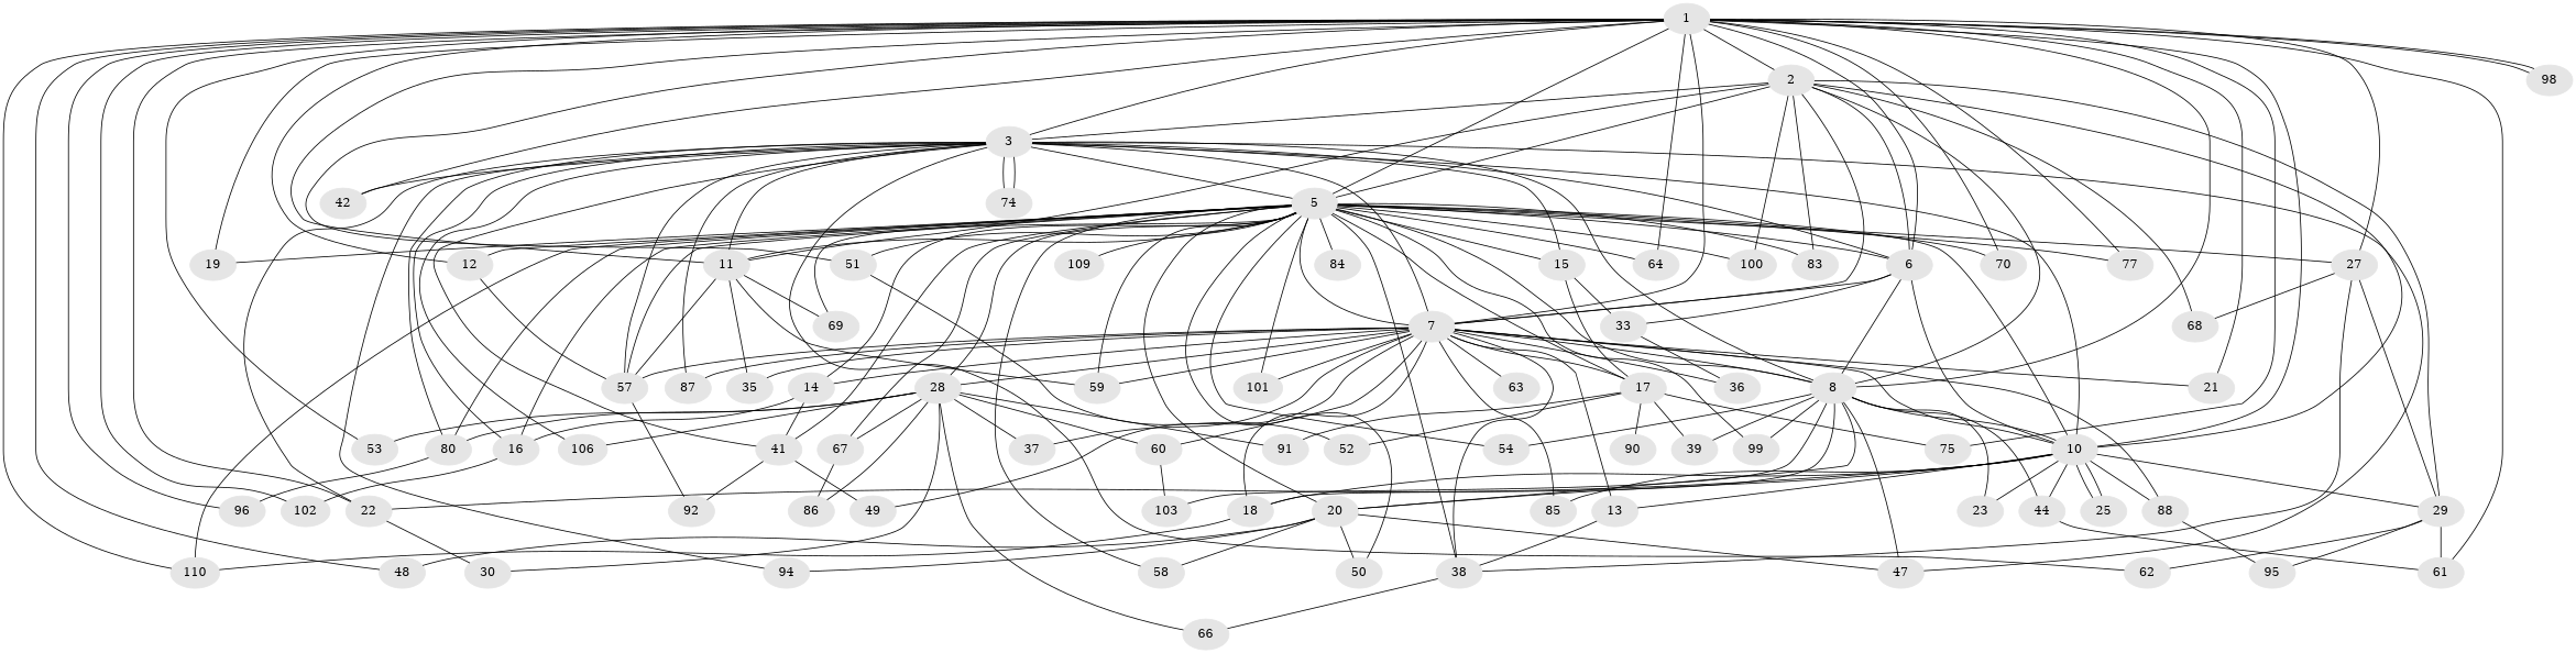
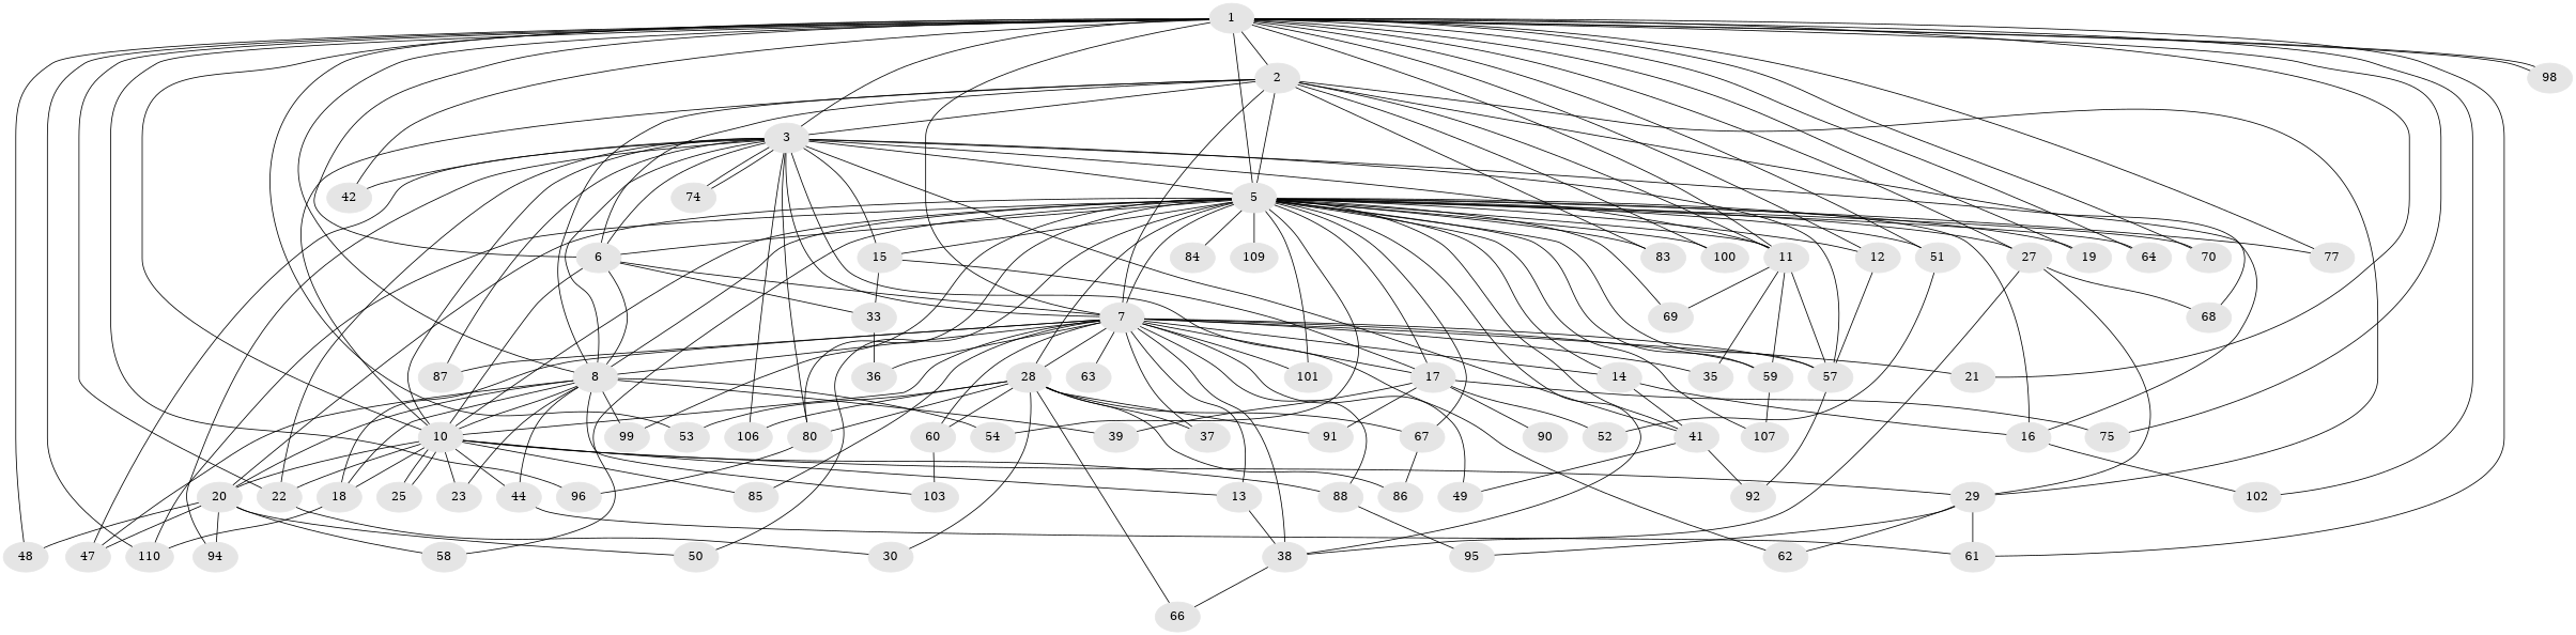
  graph {
    node [color=gray90 style=filled]
    1 [super="+4"]
    2 [super="+34"]
    3 [super="+93"]
    5 [super="+9"]
    6 [super="+31"]
    7 [super="+81"]
    8 [super="+46"]
    10 [super="+82"]
    11 [super="+24"]
    12 [super="+65"]
    19
    21
    22 [super="+43"]
    27 [super="+97"]
    42
    48
    51
    53
    61 [super="+104"]
    64
    70
    75
    77
    96
    98
    102
    110 [super="+111"]
    29 [super="+72"]
    68
    83
    100
    15 [super="+26"]
    16 [super="+73"]
    41 [super="+56"]
    47 [super="+79"]
    57 [super="+76"]
    62
    74
    80 [super="+89"]
    87
    94
    106
    14
    17 [super="+78"]
    20 [super="+32"]
    28 [super="+71"]
    38 [super="+45"]
    50
    54
    58
    59 [super="+105"]
    67
    69
    84
    99
    101
+   107
    109
    33
    13 [super="+55"]
    18 [super="+108"]
    35
    36
    37
    49
    60
    63
    85
    88
    23
    39
    44
    103
    25
    30
    52
    95
    92
    90
    91
    66
    86
    1 -- 2 [weight=2]
    1 -- 3 [weight=2]
    1 -- 5 [weight=4]
    1 -- 6 [weight=2]
    1 -- 7 [weight=2]
    1 -- 8 [weight=2]
    1 -- 10 [weight=2]
    1 -- 11
    1 -- 12
    1 -- 19
    1 -- 21
    1 -- 22
    1 -- 27
    1 -- 42
    1 -- 48
    1 -- 51
    1 -- 53
    1 -- 61
    1 -- 64
    1 -- 70
    1 -- 75
    1 -- 77
    1 -- 96
    1 -- 98
    1 -- 98
    1 -- 102
    1 -- 110
    2 -- 3
    2 -- 5 [weight=2]
    2 -- 6
    2 -- 7
    2 -- 8
    2 -- 10
    2 -- 11
    2 -- 29
    2 -- 68
    2 -- 83
    2 -- 100
    3 -- 5 [weight=2]
    3 -- 6
    3 -- 7
    3 -- 8
    3 -- 10
    3 -- 11
    3 -- 22
    3 -- 42
    3 -- 15
    3 -- 16
    3 -- 41
    3 -- 47
    3 -- 57
    3 -- 62
    3 -- 74
    3 -- 74
    3 -- 80
    3 -- 87
    3 -- 94
    3 -- 106
    5 -- 6 [weight=2]
    5 -- 7 [weight=2]
    5 -- 8 [weight=2]
    5 -- 10 [weight=2]
    5 -- 11
    5 -- 12
    5 -- 19
    5 -- 27 [weight=2]
    5 -- 51
    5 -- 64
    5 -- 70
    5 -- 77
    5 -- 110
    5 -- 83
    5 -- 100
    5 -- 15 [weight=2]
    5 -- 16
    5 -- 41
    5 -- 57
    5 -- 80
    5 -- 14
    5 -- 17
    5 -- 20
    5 -- 28 [weight=2]
    5 -- 38
    5 -- 50
    5 -- 54
    5 -- 58
    5 -- 59
    5 -- 67
    5 -- 69
    5 -- 84 [weight=2]
    5 -- 99
    5 -- 101
+   5 -- 107
    5 -- 109 [weight=2]
    6 -- 7 [weight=2]
    6 -- 8 [weight=2]
    6 -- 10
    6 -- 33
    7 -- 8
    7 -- 10 [weight=2]
    7 -- 21
    7 -- 57
    7 -- 87
    7 -- 14
    7 -- 17
    7 -- 28
    7 -- 38
    7 -- 59
    7 -- 101
    7 -- 13
    7 -- 18
    7 -- 35
    7 -- 36
    7 -- 37
    7 -- 49
    7 -- 60
    7 -- 63
    7 -- 85
    7 -- 88
    8 -- 10
    8 -- 47
    8 -- 20
    8 -- 54
    8 -- 99
    8 -- 18
    8 -- 23
    8 -- 39
    8 -- 44
    8 -- 103
    10 -- 22 [weight=2]
    10 -- 29
    10 -- 20
    10 -- 13
    10 -- 18
    10 -- 85
    10 -- 88
    10 -- 23
    10 -- 44
    10 -- 25
    10 -- 25
    11 -- 57
    11 -- 59
    11 -- 69
    11 -- 35
    12 -- 57
    22 -- 30
    27 -- 29
    27 -- 68
    27 -- 38
    51 -- 52
    29 -- 61
    29 -- 62
    29 -- 95
    15 -- 17
    15 -- 33
    16 -- 102
    41 -- 49
    41 -- 92
    57 -- 92
    80 -- 96
    14 -- 16
    14 -- 41
    17 -- 75
    17 -- 39
    17 -- 52
    17 -- 90
    17 -- 91
    20 -- 48
    20 -- 47
    20 -- 94
    20 -- 50
    20 -- 58
    28 -- 53
    28 -- 80
    28 -- 106
    28 -- 67
    28 -- 37
    28 -- 60
    28 -- 30
    28 -- 91
    28 -- 66
    28 -- 86
    38 -- 66
+   59 -- 107
    67 -- 86
    33 -- 36
    13 -- 38
    18 -- 110
    60 -- 103
    88 -- 95
    44 -- 61
  }
